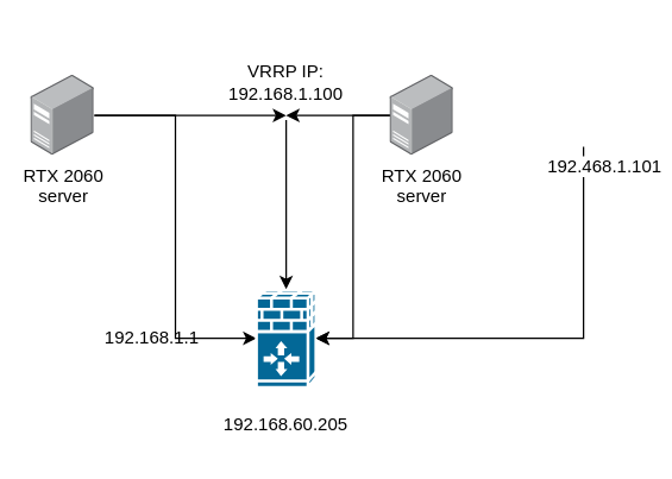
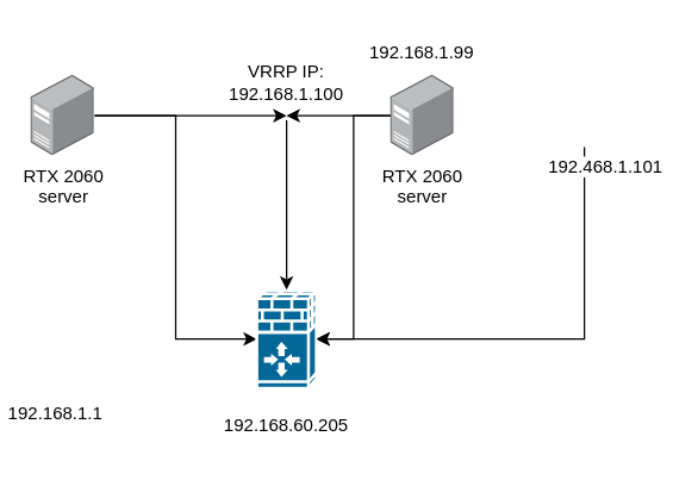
  <mxCell id="0" />
  <mxCell id="1" parent="0" />
  <mxCell id="2" style="edgeStyle=orthogonalEdgeStyle;rounded=0;orthogonalLoop=1;jettySize=auto;html=1;entryX=0;entryY=0.5;entryDx=0;entryDy=0;entryPerimeter=0;" parent="1" source="4" target="8" edge="1"><mxGeometry relative="1" as="geometry" /></mxCell>
  <mxCell id="3" style="edgeStyle=orthogonalEdgeStyle;rounded=0;orthogonalLoop=1;jettySize=auto;html=1;" parent="1" source="4" edge="1"><mxGeometry relative="1" as="geometry"><mxPoint x="192" y="77" as="targetPoint" /></mxGeometry></mxCell>
  <mxCell id="4" value="&lt;div&gt;RTX 2060 &lt;br&gt;&lt;/div&gt;&lt;div&gt;server&lt;br&gt;&lt;/div&gt;" style="points=[];aspect=fixed;html=1;align=center;shadow=0;dashed=0;image;image=img/lib/allied_telesis/computer_and_terminals/Server_Desktop.svg;" parent="1" vertex="1"><mxGeometry x="20.4" y="50" width="42.6" height="54" as="geometry" /></mxCell>
  <mxCell id="5" style="edgeStyle=orthogonalEdgeStyle;rounded=0;orthogonalLoop=1;jettySize=auto;html=1;entryX=1;entryY=0.5;entryDx=0;entryDy=0;entryPerimeter=0;" parent="1" source="7" target="8" edge="1"><mxGeometry relative="1" as="geometry" /></mxCell>
  <mxCell id="6" style="edgeStyle=orthogonalEdgeStyle;rounded=0;orthogonalLoop=1;jettySize=auto;html=1;" parent="1" source="7" edge="1"><mxGeometry relative="1" as="geometry"><mxPoint x="192" y="77" as="targetPoint" /></mxGeometry></mxCell>
  <mxCell id="7" value="&lt;div&gt;RTX 2060&lt;/div&gt;&lt;div&gt;server&lt;br&gt;&lt;/div&gt;" style="points=[];aspect=fixed;html=1;align=center;shadow=0;dashed=0;image;image=img/lib/allied_telesis/computer_and_terminals/Server_Desktop.svg;" parent="1" vertex="1"><mxGeometry x="262" y="50" width="42.6" height="54" as="geometry" /></mxCell>
  <mxCell id="8" value="" style="shape=mxgraph.cisco.security.ios_firewall;html=1;pointerEvents=1;dashed=0;fillColor=#036897;strokeColor=#ffffff;strokeWidth=2;verticalLabelPosition=bottom;verticalAlign=top;align=center;outlineConnect=0;" parent="1" vertex="1"><mxGeometry x="172" y="194" width="40" height="66" as="geometry" /></mxCell>
  <mxCell id="9" style="edgeStyle=orthogonalEdgeStyle;rounded=0;orthogonalLoop=1;jettySize=auto;html=1;" parent="1" source="10" target="8" edge="1"><mxGeometry relative="1" as="geometry"><Array as="points"><mxPoint x="392" y="227" /></Array></mxGeometry></mxCell>
  <mxCell id="10" value="192.468.1.101" style="shape=image;html=1;verticalAlign=top;verticalLabelPosition=bottom;labelBackgroundColor=#ffffff;imageAspect=0;aspect=fixed;image=https://cdn0.iconfinder.com/data/icons/google-material-design-3-0/48/ic_fiber_dvr_48px-128.png" parent="1" vertex="1"><mxGeometry x="382" y="50" width="48" height="48" as="geometry" /></mxCell>
+ <mxCell id="11" value="192.168.1.99" style="text;html=1;strokeColor=none;fillColor=none;align=center;verticalAlign=middle;whiteSpace=wrap;rounded=0;" parent="1" vertex="1"><mxGeometry x="253.3" y="20" width="60" height="30" as="geometry" /></mxCell>
  <mxCell id="12" value="" style="endArrow=classic;html=1;rounded=0;" parent="1" target="8" edge="1"><mxGeometry width="50" height="50" relative="1" as="geometry"><mxPoint x="192" y="80" as="sourcePoint" /><mxPoint x="352" y="110" as="targetPoint" /></mxGeometry></mxCell>
  <mxCell id="13" value="VRRP IP: 192.168.1.100" style="text;html=1;strokeColor=none;fillColor=none;align=center;verticalAlign=middle;whiteSpace=wrap;rounded=0;" parent="1" vertex="1"><mxGeometry x="162" y="40" width="60" height="30" as="geometry" /></mxCell>
  <mxCell id="14" value="192.168.60.205" style="text;html=1;strokeColor=none;fillColor=none;align=center;verticalAlign=middle;whiteSpace=wrap;rounded=0;" vertex="1" parent="1"><mxGeometry x="162" y="270" width="60" height="30" as="geometry" /></mxCell>
- <mxCell id="15" value="192.168.1.1" style="text;html=1;strokeColor=none;fillColor=none;align=center;verticalAlign=middle;whiteSpace=wrap;rounded=0;" vertex="1" parent="1"><mxGeometry x="72" y="212" width="60" height="30" as="geometry" /></mxCell>
+ <mxCell id="15" value="192.168.1.1" style="text;html=1;strokeColor=none;fillColor=none;align=center;verticalAlign=middle;whiteSpace=wrap;rounded=0;" vertex="1" parent="1"><mxGeometry x="7" y="262" width="60" height="30" as="geometry" /></mxCell>
